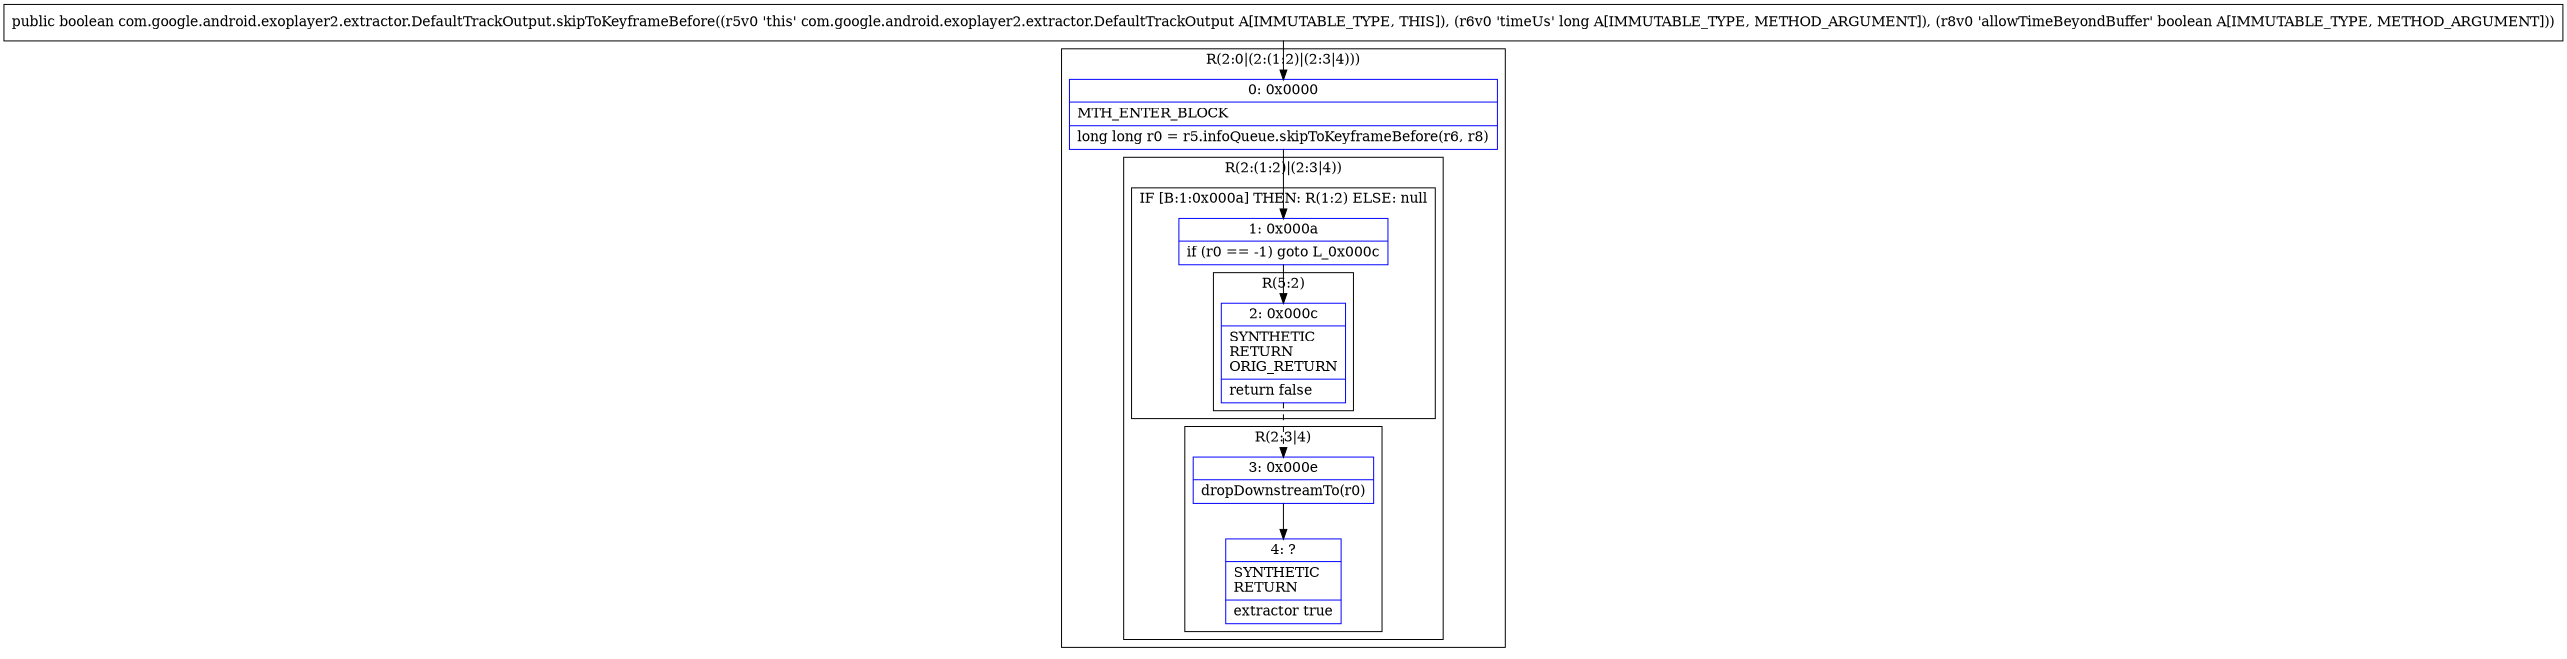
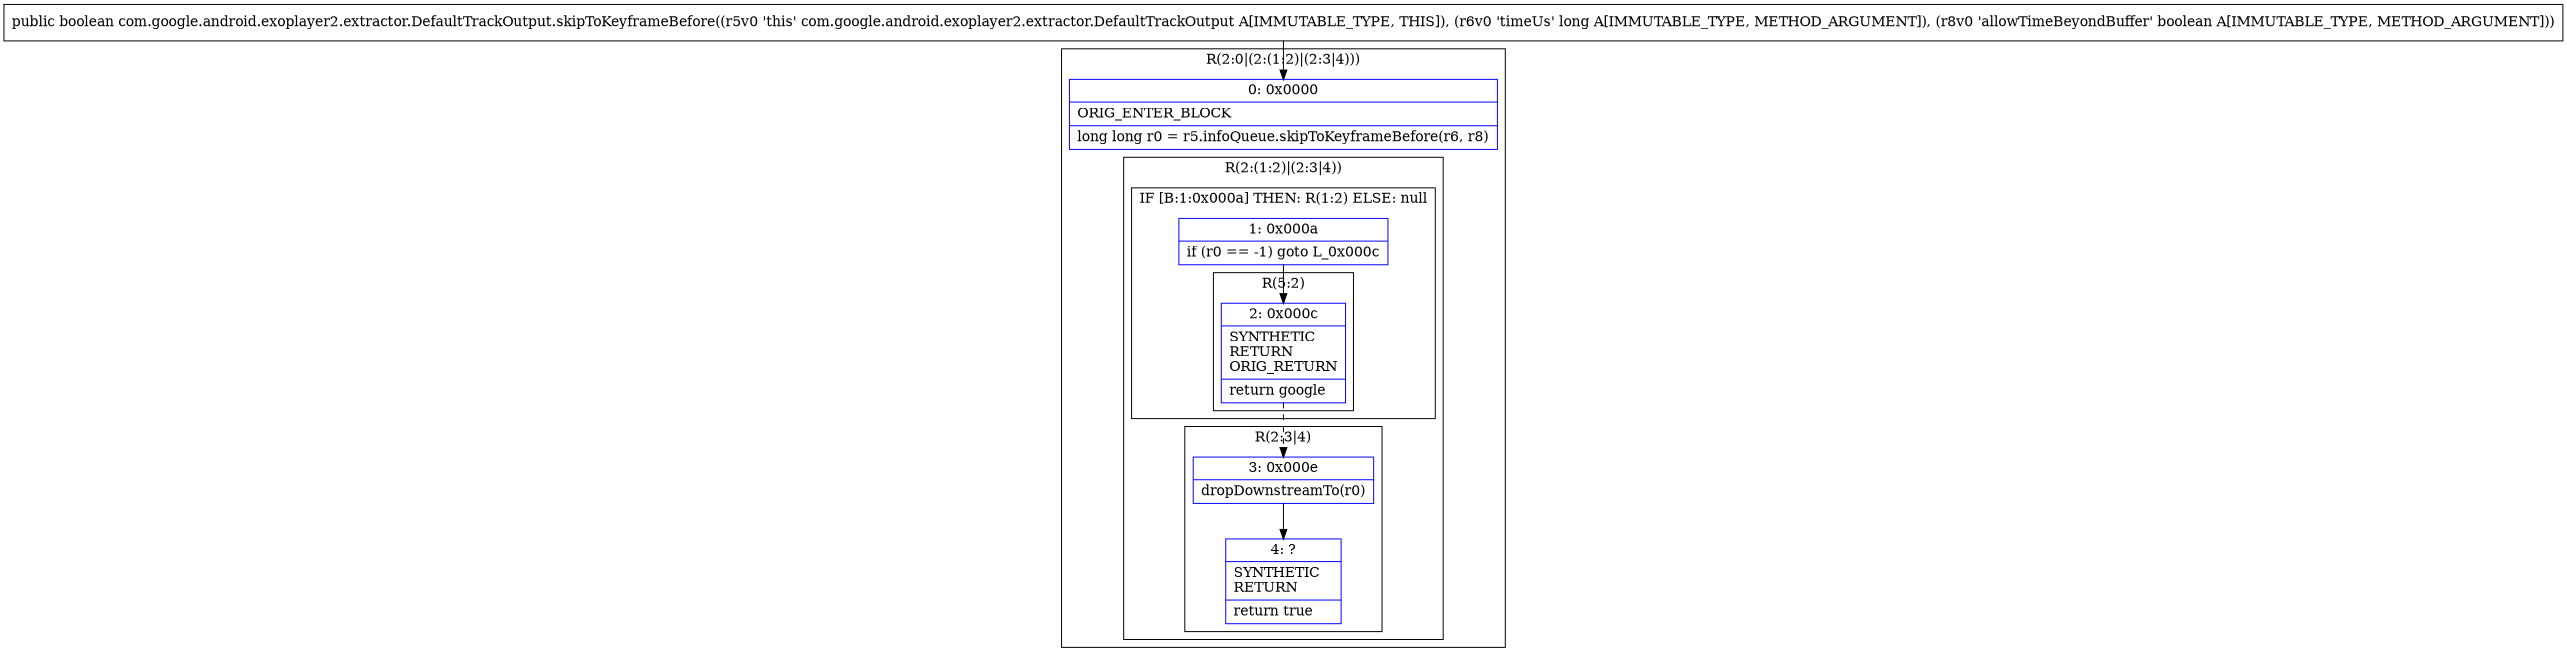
  digraph {
    node [color=blue shape=record]
-   n1 [label="{2\:\ 0x000c|SYNTHETIC\lRETURN\lORIG_RETURN\l|return false\l}"]
+   n1 [label="{2\:\ 0x000c|SYNTHETIC\lRETURN\lORIG_RETURN\l|return google\l}"]
    n2 [label="{1\:\ 0x000a|if (r0 == \-1) goto L_0x000c\l}"]
    n3 [label="{3\:\ 0x000e|dropDownstreamTo(r0)\l}"]
-   n4 [label="{4\:\ ?|SYNTHETIC\lRETURN\l|extractor true\l}"]
-   n5 [label="{0\:\ 0x0000|MTH_ENTER_BLOCK\l|long long r0 = r5.infoQueue.skipToKeyframeBefore(r6, r8)\l}"]
+   n4 [label="{4\:\ ?|SYNTHETIC\lRETURN\l|return true\l}"]
+   n5 [label="{0\:\ 0x0000|ORIG_ENTER_BLOCK\l|long long r0 = r5.infoQueue.skipToKeyframeBefore(r6, r8)\l}"]
    n6 [label="{public boolean com.google.android.exoplayer2.extractor.DefaultTrackOutput.skipToKeyframeBefore((r5v0 'this' com.google.android.exoplayer2.extractor.DefaultTrackOutput A[IMMUTABLE_TYPE, THIS]), (r6v0 'timeUs' long A[IMMUTABLE_TYPE, METHOD_ARGUMENT]), (r8v0 'allowTimeBeyondBuffer' boolean A[IMMUTABLE_TYPE, METHOD_ARGUMENT])) }" color=""]
    subgraph cluster_1 {
      label="R(2:0|(2:(1:2)|(2:3|4)))"
      n5
      subgraph cluster_2 {
        label="R(2:(1:2)|(2:3|4))"
        subgraph cluster_3 {
          label="IF [B:1:0x000a] THEN: R(1:2) ELSE: null"
          n2
          subgraph cluster_4 {
            label="R(5:2)"
            n1
          }
        }
        subgraph cluster_5 {
          label="R(2:3|4)"
          n3
          n4
        }
      }
    }
    n1 -> n3 [style=dashed]
    n2 -> n1
    n3 -> n4
-   n5 -> n2
    n6 -> n5
  }
